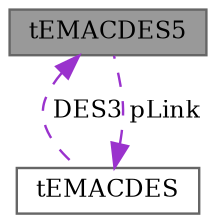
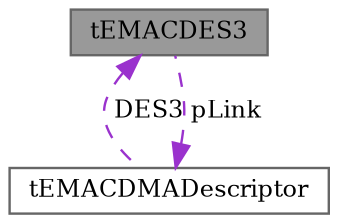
  digraph {
    fontname="DejaVu Serif"
    node [color=gray40 fontname="DejaVu Serif" fontsize=10 shape=box style=filled]
    edge [color=darkorchid3 dir=back fontname="DejaVu Serif" fontsize=10 labelfontname=Helvetica labelfontsize=10 style=dashed]
-   n1 [fillcolor=grey60 fontcolor=black height=0.2 label=tEMACDES5 width=0.4]
-   n2 [fillcolor=white height=0.2 label=tEMACDES width=0.4]
+   n1 [fillcolor=grey60 fontcolor=black height=0.2 label=tEMACDES3 width=0.4]
+   n2 [fillcolor=white height=0.2 label=tEMACDMADescriptor width=0.4]
    n1 -> n2 [label=" DES3"]
    n2 -> n1 [label=" pLink"]
  }
